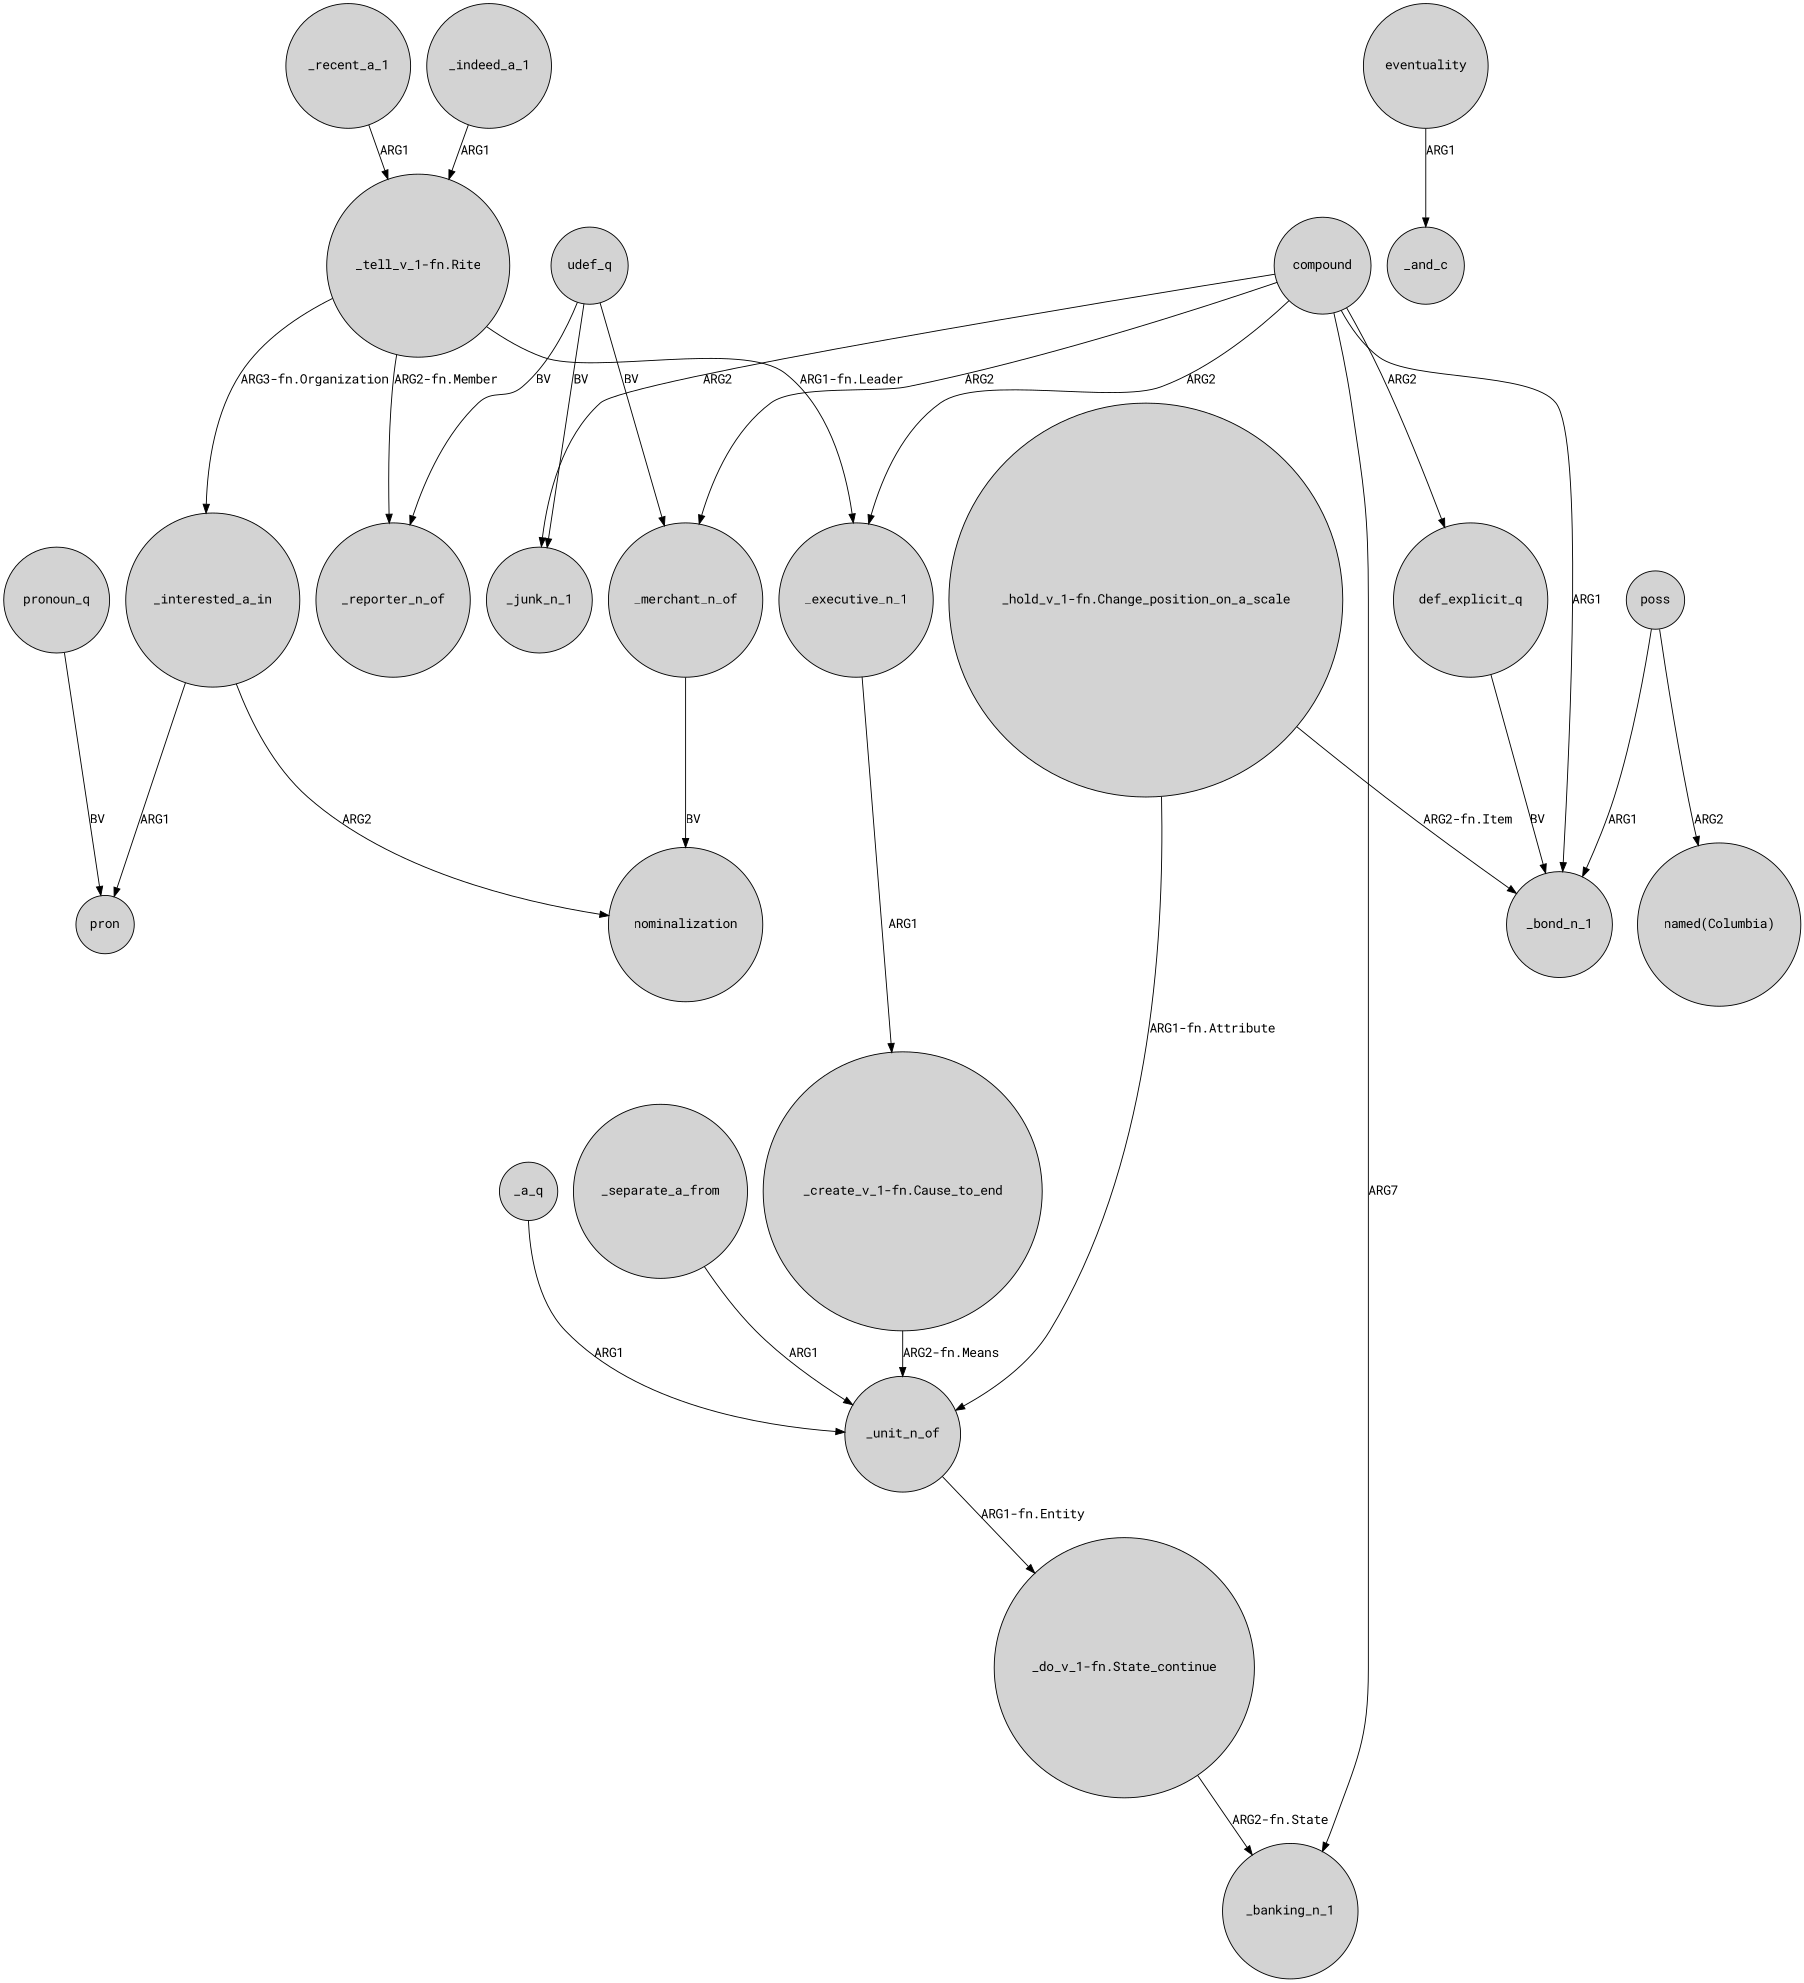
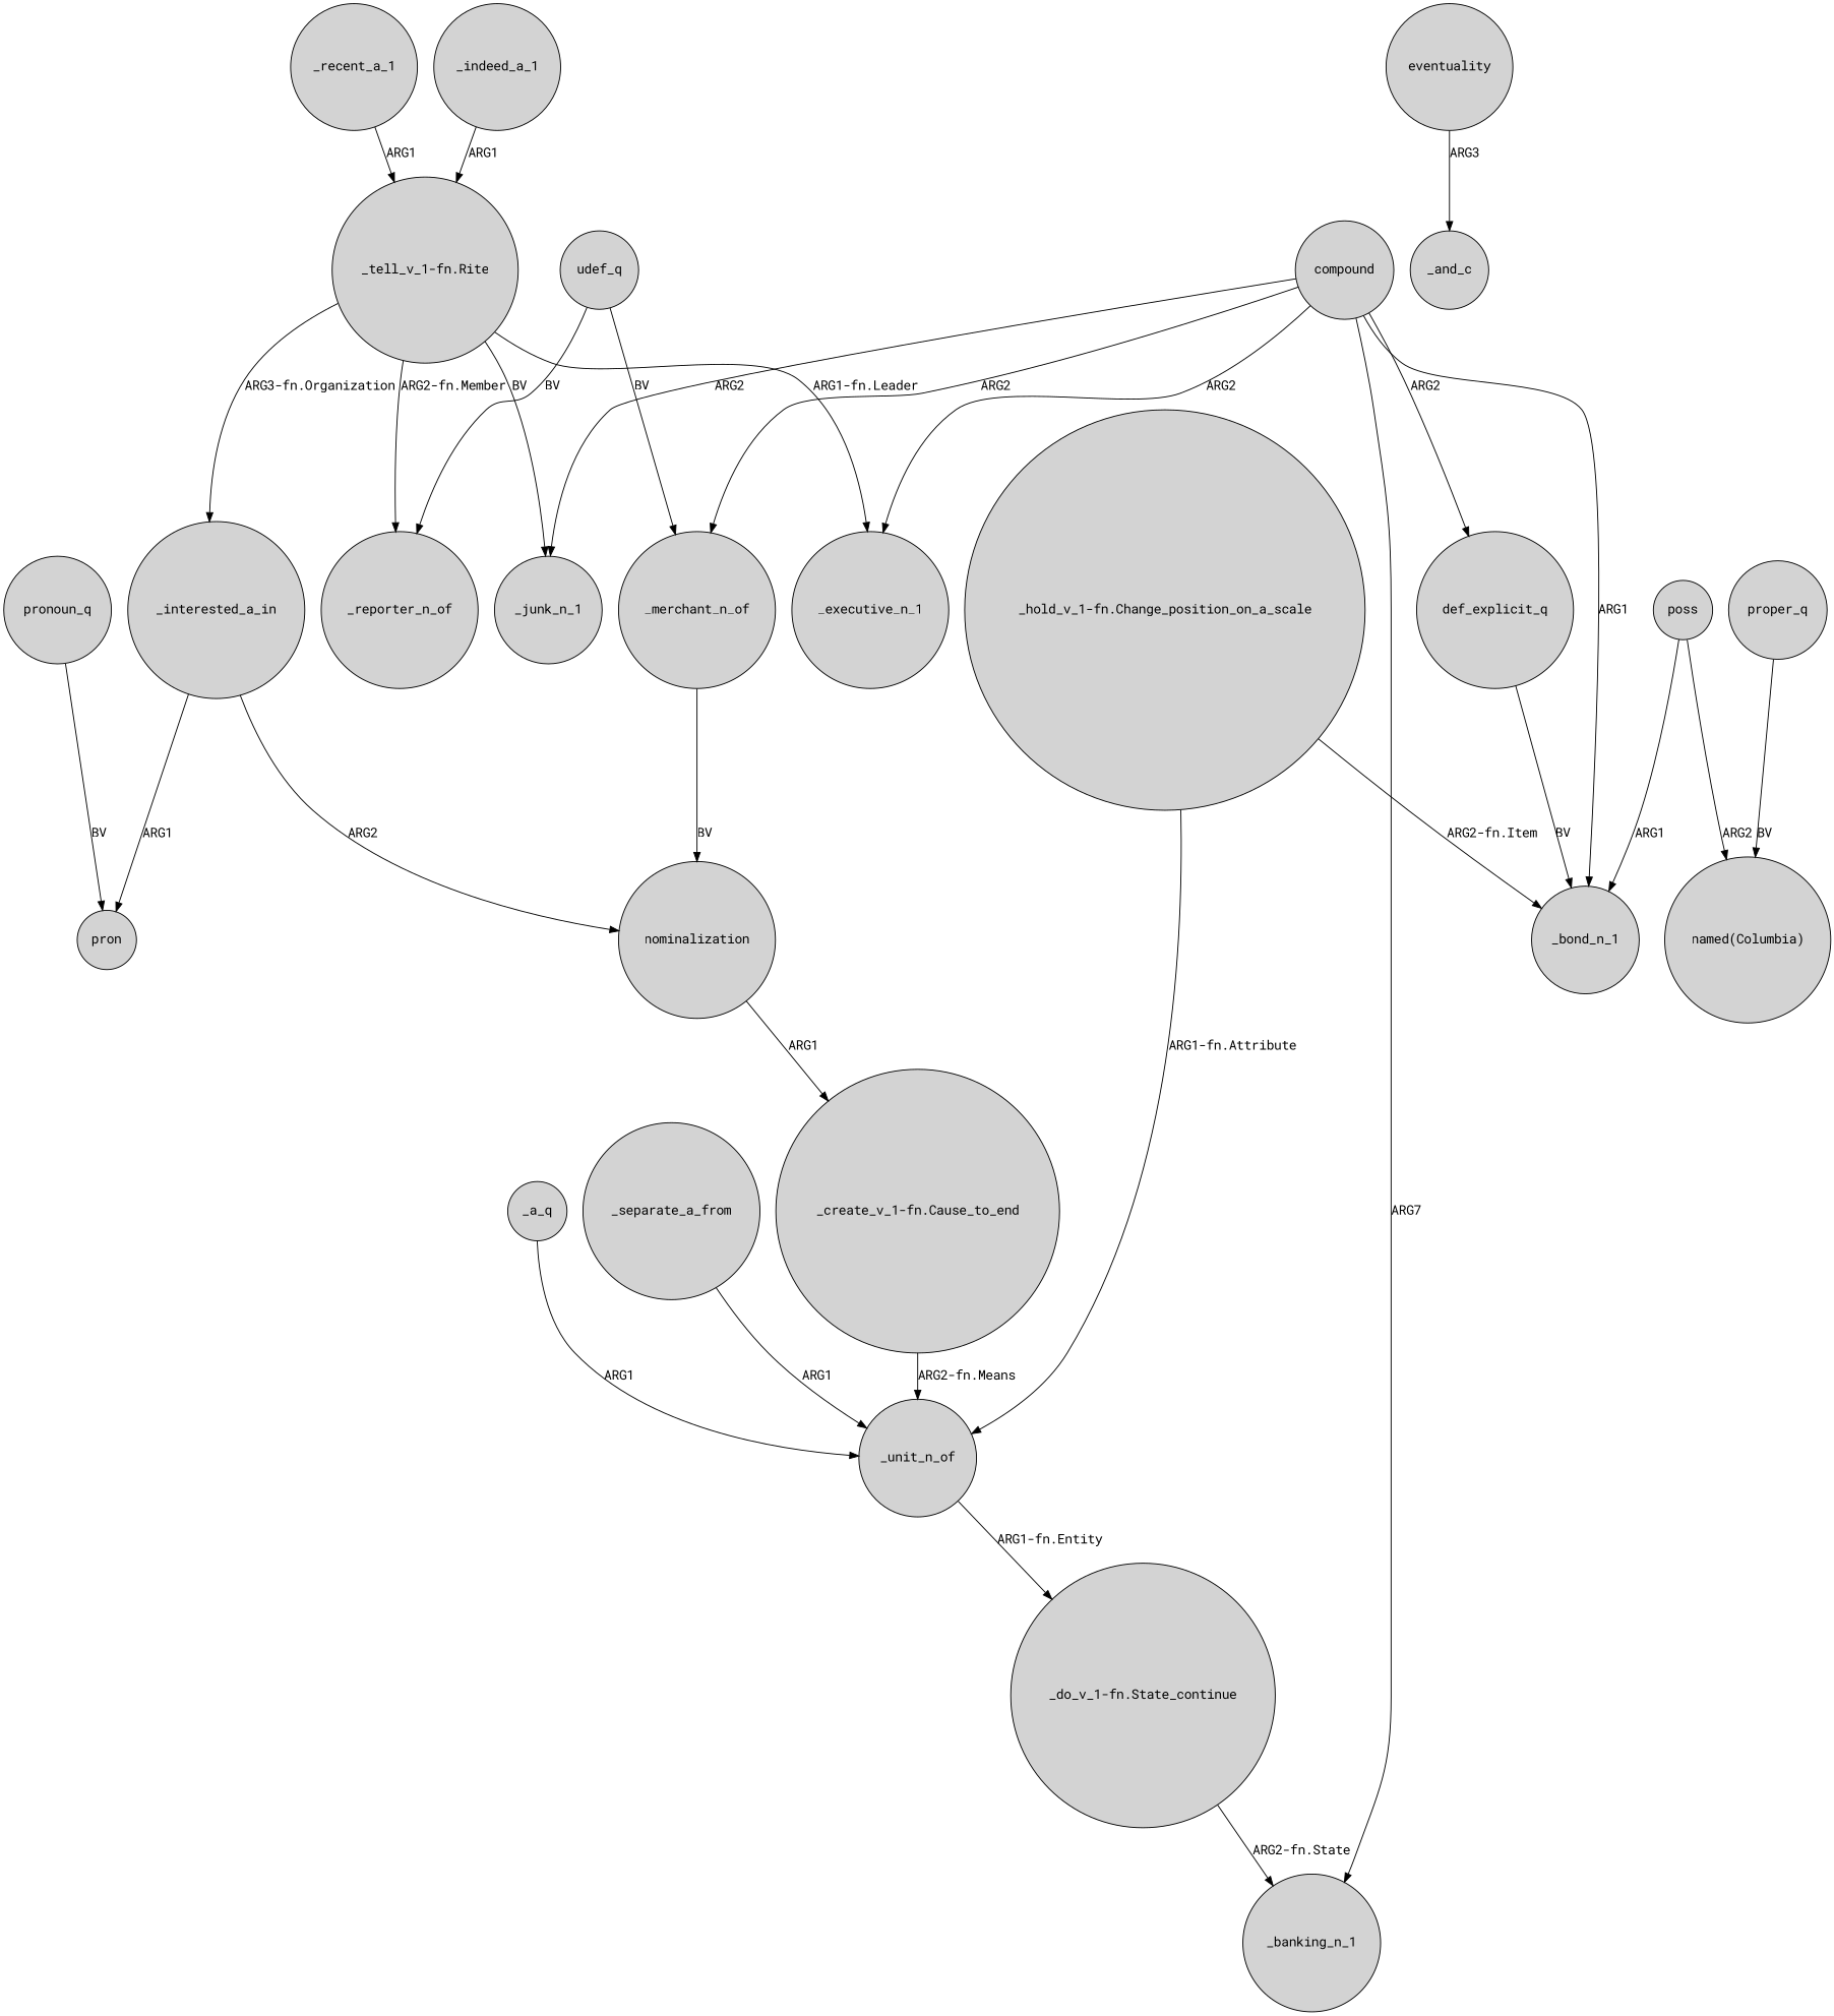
  digraph {
    fontname="Roboto Mono"
    node [fontname="Roboto Mono" shape=circle style=filled]
    edge [fontname="Roboto Mono"]
    _recent_a_1
    "_tell_v_1-fn.Rite"
    _interested_a_in
    _reporter_n_of
    _executive_n_1
    nominalization
    pron
    "_create_v_1-fn.Cause_to_end"
    _unit_n_of
    _indeed_a_1
    eventuality
    _and_c
    "_do_v_1-fn.State_continue"
    udef_q
    _merchant_n_of
    _junk_n_1
    "_hold_v_1-fn.Change_position_on_a_scale"
    _bond_n_1
    compound
    _banking_n_1
    def_explicit_q
    poss
    "named(Columbia)"
    pronoun_q
+   proper_q
    _a_q
    _separate_a_from
    _recent_a_1 -> "_tell_v_1-fn.Rite" [label=ARG1]
    "_tell_v_1-fn.Rite" -> _interested_a_in [label="ARG3-fn.Organization"]
    "_tell_v_1-fn.Rite" -> _reporter_n_of [label="ARG2-fn.Member"]
    "_tell_v_1-fn.Rite" -> _executive_n_1 [label="ARG1-fn.Leader"]
    _interested_a_in -> nominalization [label=ARG2]
    _interested_a_in -> pron [label=ARG1]
-   _executive_n_1 -> "_create_v_1-fn.Cause_to_end" [label=ARG1]
+   nominalization -> "_create_v_1-fn.Cause_to_end" [label=ARG1]
    "_create_v_1-fn.Cause_to_end" -> _unit_n_of [label="ARG2-fn.Means"]
    _unit_n_of -> "_do_v_1-fn.State_continue" [label="ARG1-fn.Entity"]
    _indeed_a_1 -> "_tell_v_1-fn.Rite" [label=ARG1]
-   eventuality -> _and_c [label=ARG1]
+   eventuality -> _and_c [label=ARG3]
    "_do_v_1-fn.State_continue" -> _banking_n_1 [label="ARG2-fn.State"]
    udef_q -> _reporter_n_of [label=BV]
    udef_q -> _merchant_n_of [label=BV]
-   udef_q -> _junk_n_1 [label=BV]
+   "_tell_v_1-fn.Rite" -> _junk_n_1 [label=BV]
    _merchant_n_of -> nominalization [label=BV]
    "_hold_v_1-fn.Change_position_on_a_scale" -> _unit_n_of [label="ARG1-fn.Attribute"]
    "_hold_v_1-fn.Change_position_on_a_scale" -> _bond_n_1 [label="ARG2-fn.Item"]
    compound -> _executive_n_1 [label=ARG2]
    compound -> _merchant_n_of [label=ARG2]
    compound -> _junk_n_1 [label=ARG2]
    compound -> _bond_n_1 [label=ARG1]
    compound -> _banking_n_1 [label=ARG7]
    compound -> def_explicit_q [label=ARG2]
    def_explicit_q -> _bond_n_1 [label=BV]
    poss -> _bond_n_1 [label=ARG1]
    poss -> "named(Columbia)" [label=ARG2]
    pronoun_q -> pron [label=BV]
+   proper_q -> "named(Columbia)" [label=BV]
    _a_q -> _unit_n_of [label=ARG1]
    _separate_a_from -> _unit_n_of [label=ARG1]
  }
